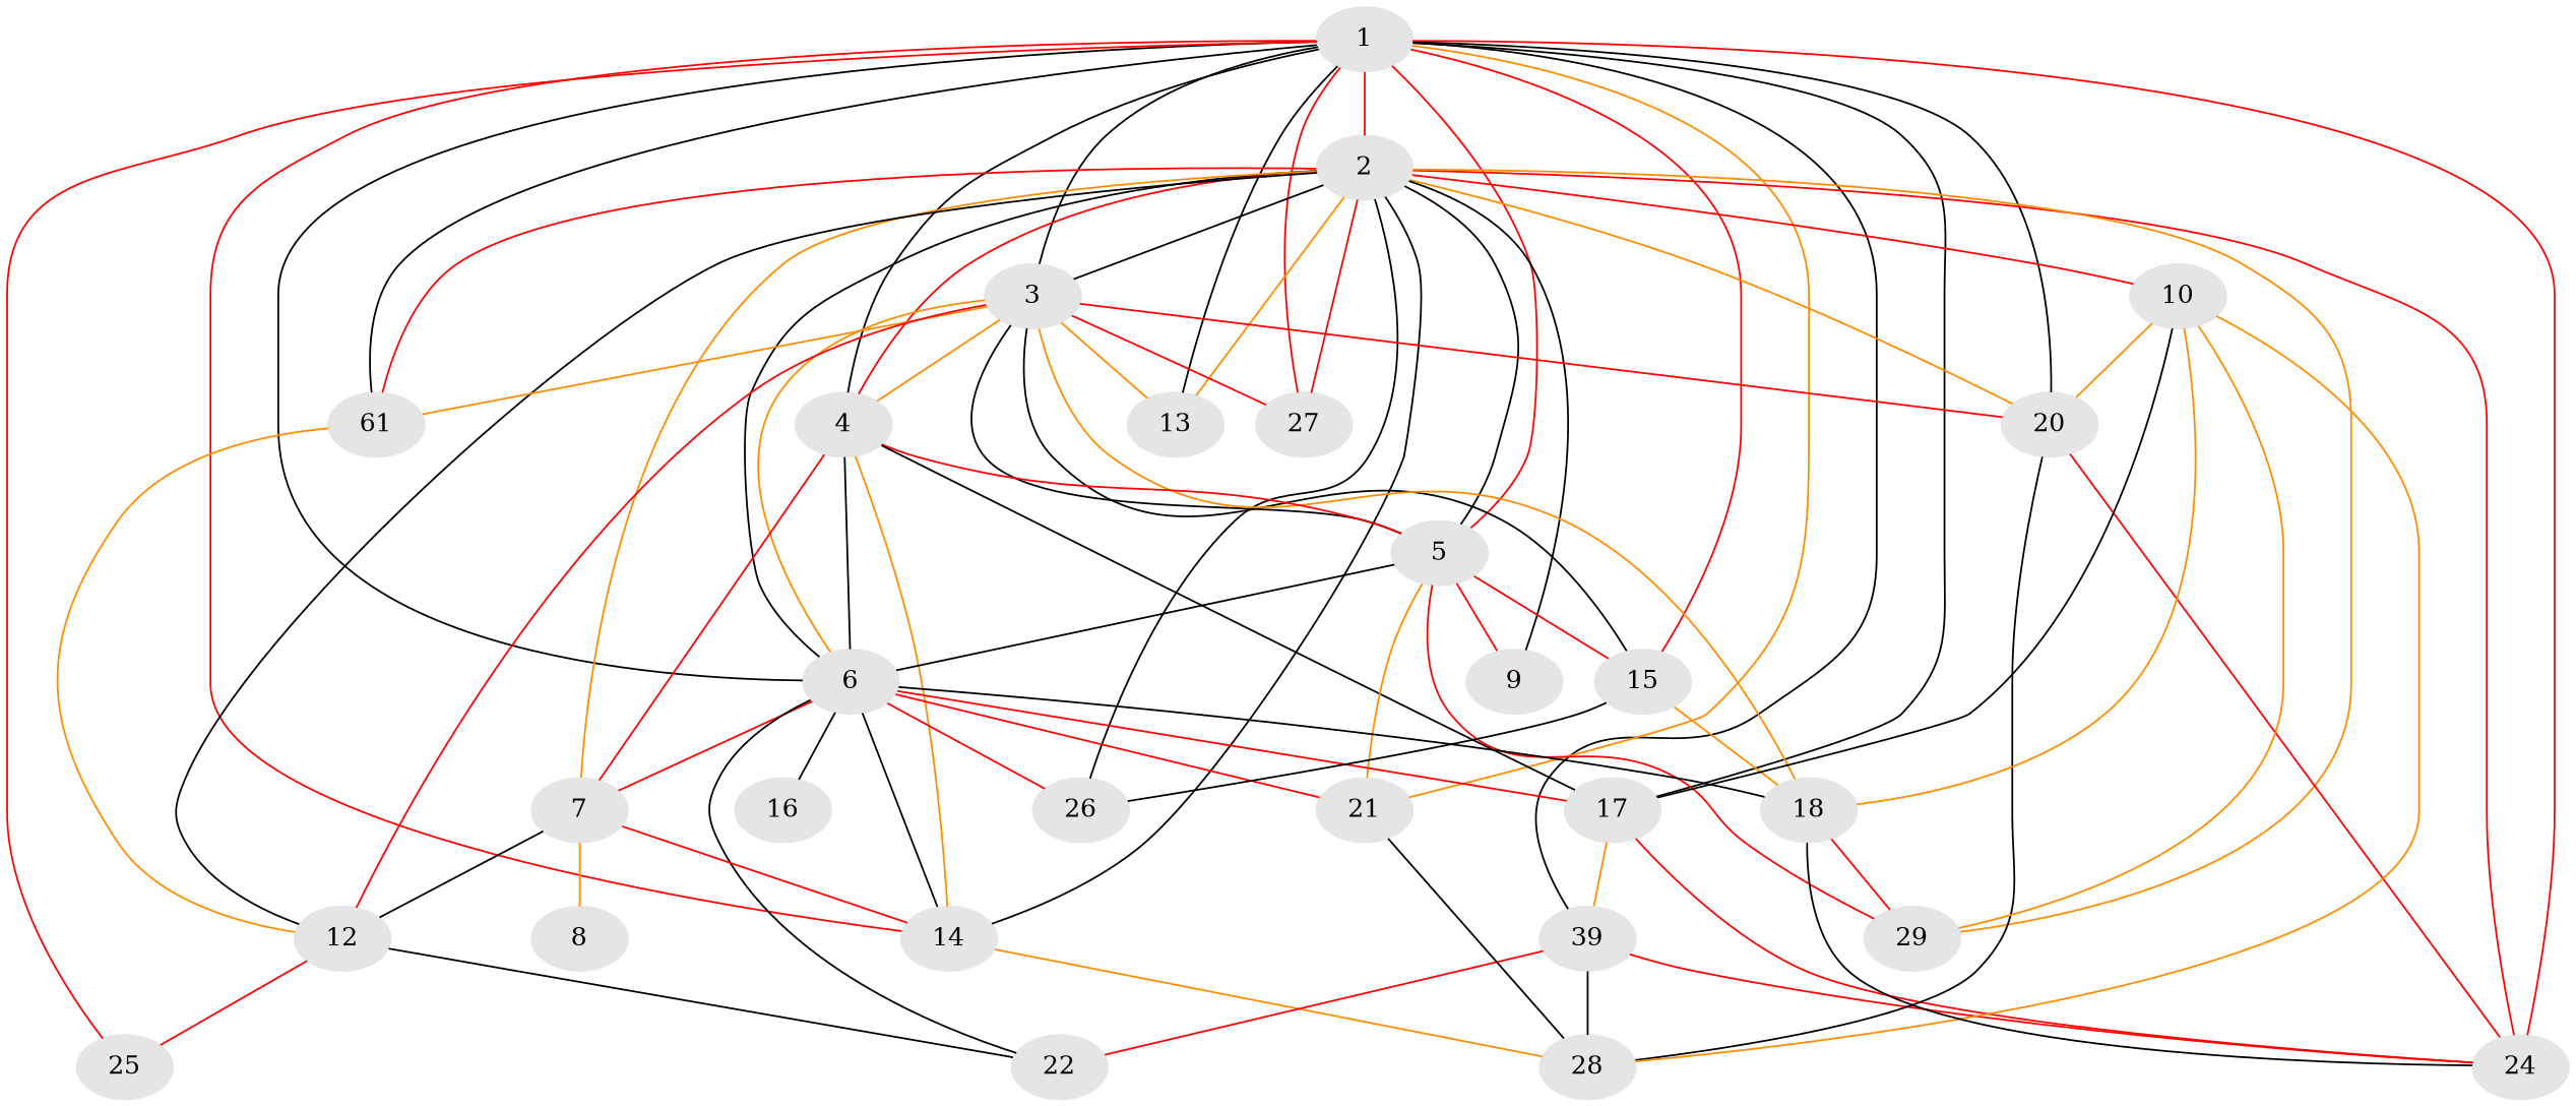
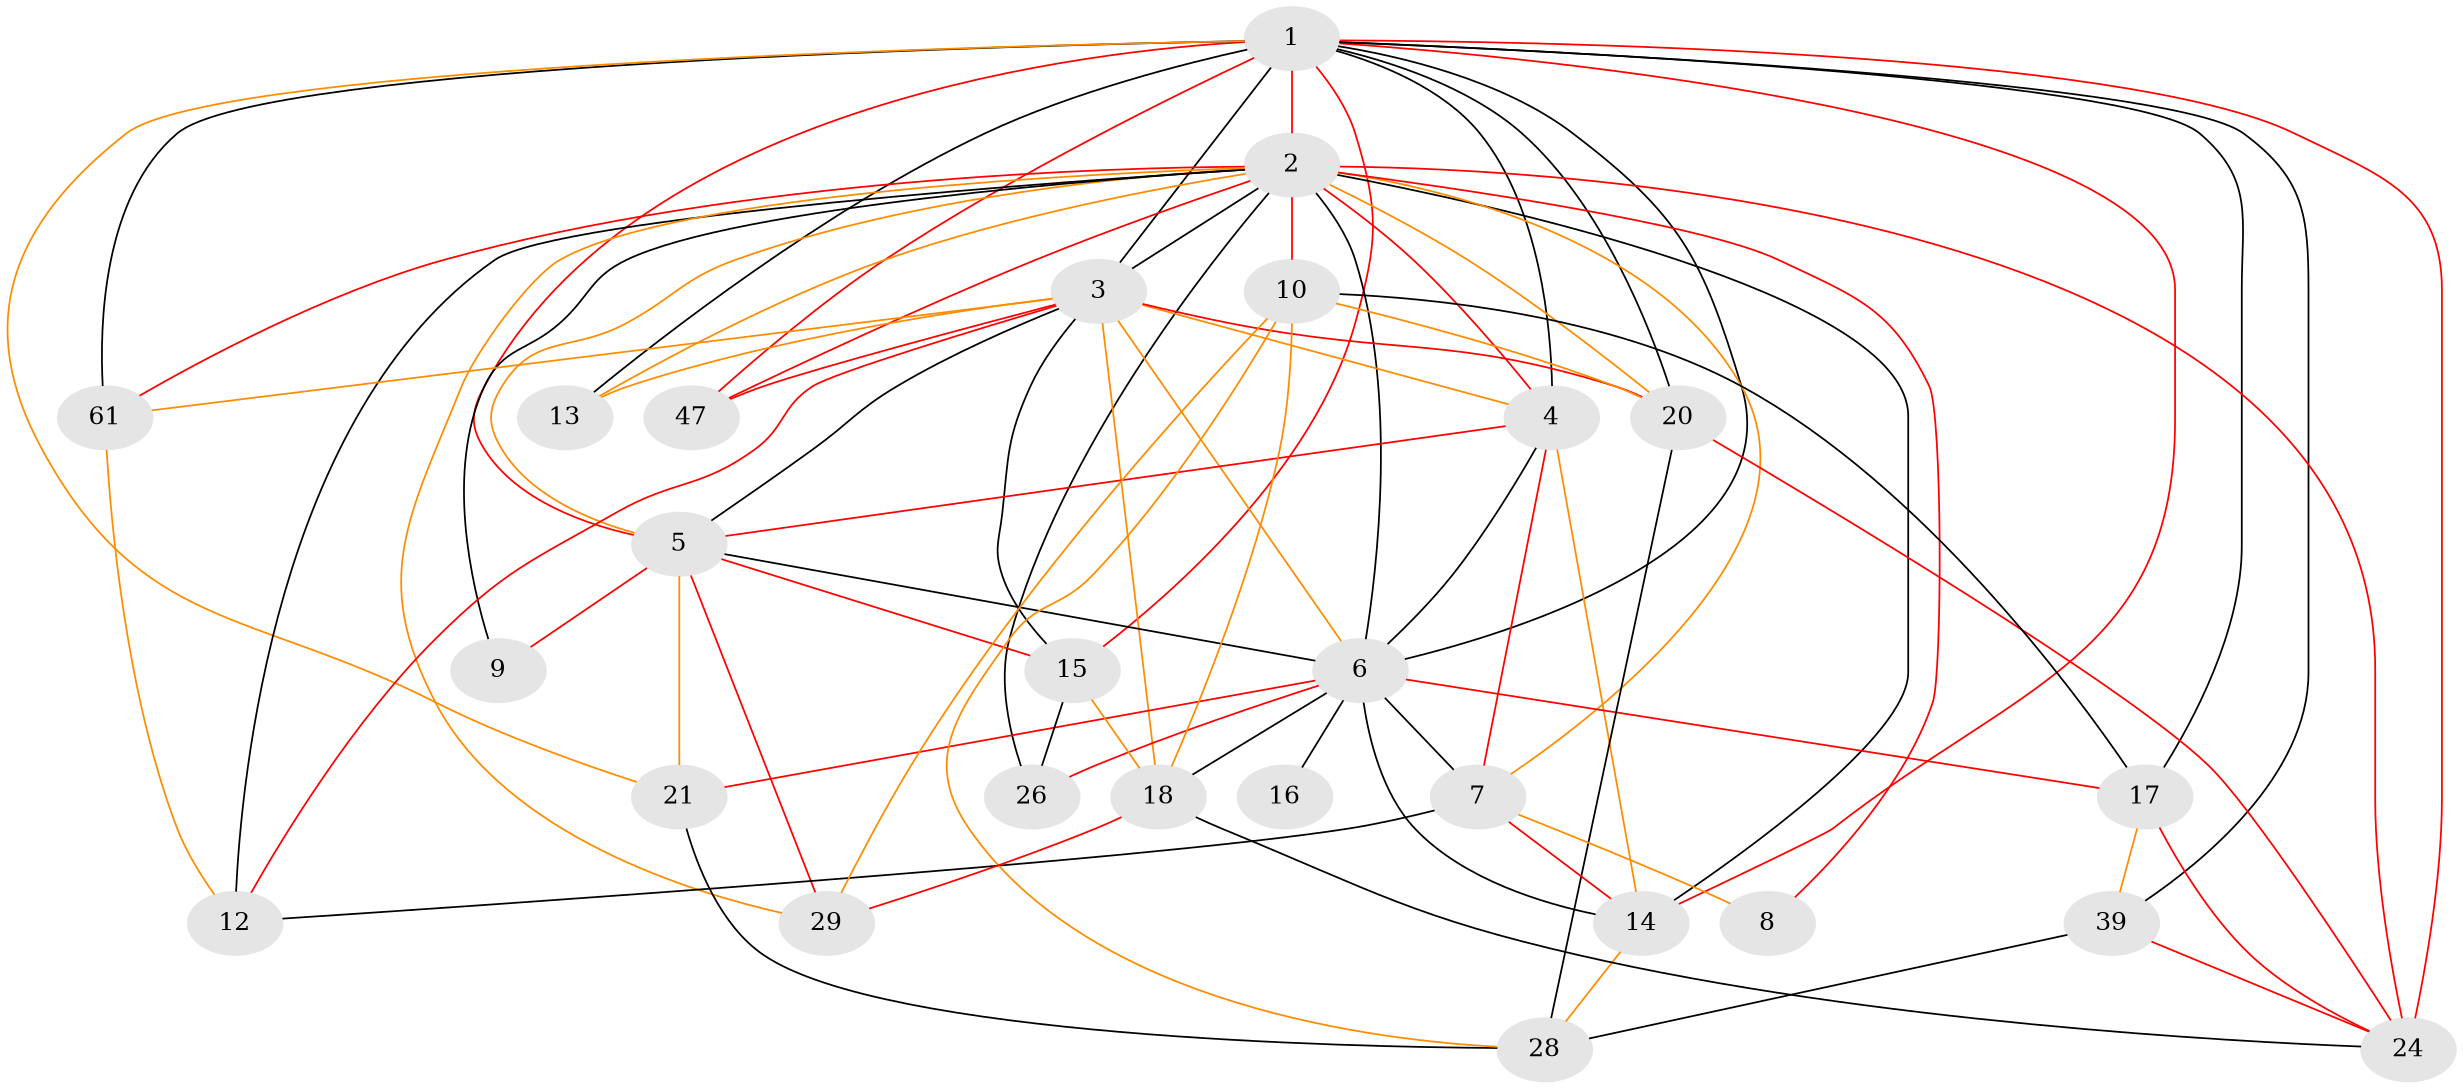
  graph {
    fontname="DejaVu Serif"
    node [color=gray90 fontname="DejaVu Serif" style=filled]
    edge [color=black fontname="DejaVu Serif" weight=1.0]
    1
    2
    3
    4
    5
    6
    n7 [label=61]
    13
    14
    15
    17
    n12 [label=39]
    20
    21
    24
-   25
-   27
+   27 [label=47]
    7
    8
    9
    10
    12
    26
    29
    18
    16
-   22
    28
    1 -- 2 [color=red weight=8.0]
    1 -- 3 [weight=6.0]
    1 -- 4 [weight=3.0]
    1 -- 5 [color=red weight=4.0]
    1 -- 6 [weight=3.0]
    1 -- n7 [weight=2.0]
    1 -- 13
    1 -- 14 [color=red weight=2.0]
    1 -- 15 [color=red]
    1 -- 17 [weight=2.0]
    1 -- n12
    1 -- 20 [weight=2.0]
    1 -- 21 [color=darkorange]
    1 -- 24 [color=red weight=5.0]
-   1 -- 25 [color=red]
    1 -- 27 [color=red]
    2 -- 3 [weight=4.0]
    2 -- 4 [color=red weight=2.0]
-   2 -- 5 [weight=2.0]
+   2 -- 5 [color=darkorange weight=2.0]
    2 -- 6 [weight=2.0]
    2 -- n7 [color=red]
    2 -- 13 [color=darkorange weight=2.0]
    2 -- 14
    2 -- 20 [color=darkorange]
    2 -- 24 [color=red]
    2 -- 27 [color=red]
    2 -- 7 [color=darkorange weight=2.0]
+   2 -- 8 [color=red]
    2 -- 9 [weight=3.0]
    2 -- 10 [color=red weight=7.0]
    2 -- 12
    2 -- 26
    2 -- 29 [color=darkorange]
    3 -- 4 [color=darkorange weight=3.0]
    3 -- 5 [weight=2.0]
    3 -- 6 [color=darkorange weight=2.0]
    3 -- n7 [color=darkorange weight=3.0]
    3 -- 13 [color=darkorange]
    3 -- 15
    3 -- 20 [color=red]
    3 -- 27 [color=red]
    3 -- 12 [color=red]
    3 -- 18 [color=darkorange]
    4 -- 5 [color=red]
    4 -- 6
    4 -- 14 [color=darkorange weight=5.0]
-   4 -- 17
    4 -- 7 [color=red]
    5 -- 6 [weight=2.0]
    5 -- 15 [color=red]
    5 -- 21 [color=darkorange]
    5 -- 9 [color=red]
    5 -- 29 [color=red]
    6 -- 14
    6 -- 17 [color=red]
    6 -- 21 [color=red]
-   6 -- 7 [color=red]
+   6 -- 7
    6 -- 26 [color=red weight=2.0]
    6 -- 18 [weight=2.0]
    6 -- 16
-   6 -- 22
    n7 -- 12 [color=darkorange]
    14 -- 28 [color=darkorange]
    15 -- 26
    15 -- 18 [color=darkorange weight=3.0]
    17 -- n12 [color=darkorange weight=2.0]
    17 -- 24 [color=red]
    n12 -- 24 [color=red]
-   n12 -- 22 [color=red weight=2.0]
    n12 -- 28
    20 -- 24 [color=red]
    20 -- 28
    21 -- 28
    7 -- 14 [color=red]
    7 -- 8 [color=darkorange weight=2.0]
    7 -- 12
    10 -- 17
    10 -- 20 [color=darkorange]
    10 -- 29 [color=darkorange]
    10 -- 18 [color=darkorange]
    10 -- 28 [color=darkorange]
-   12 -- 25 [color=red]
-   12 -- 22
    18 -- 24
    18 -- 29 [color=red]
  }
